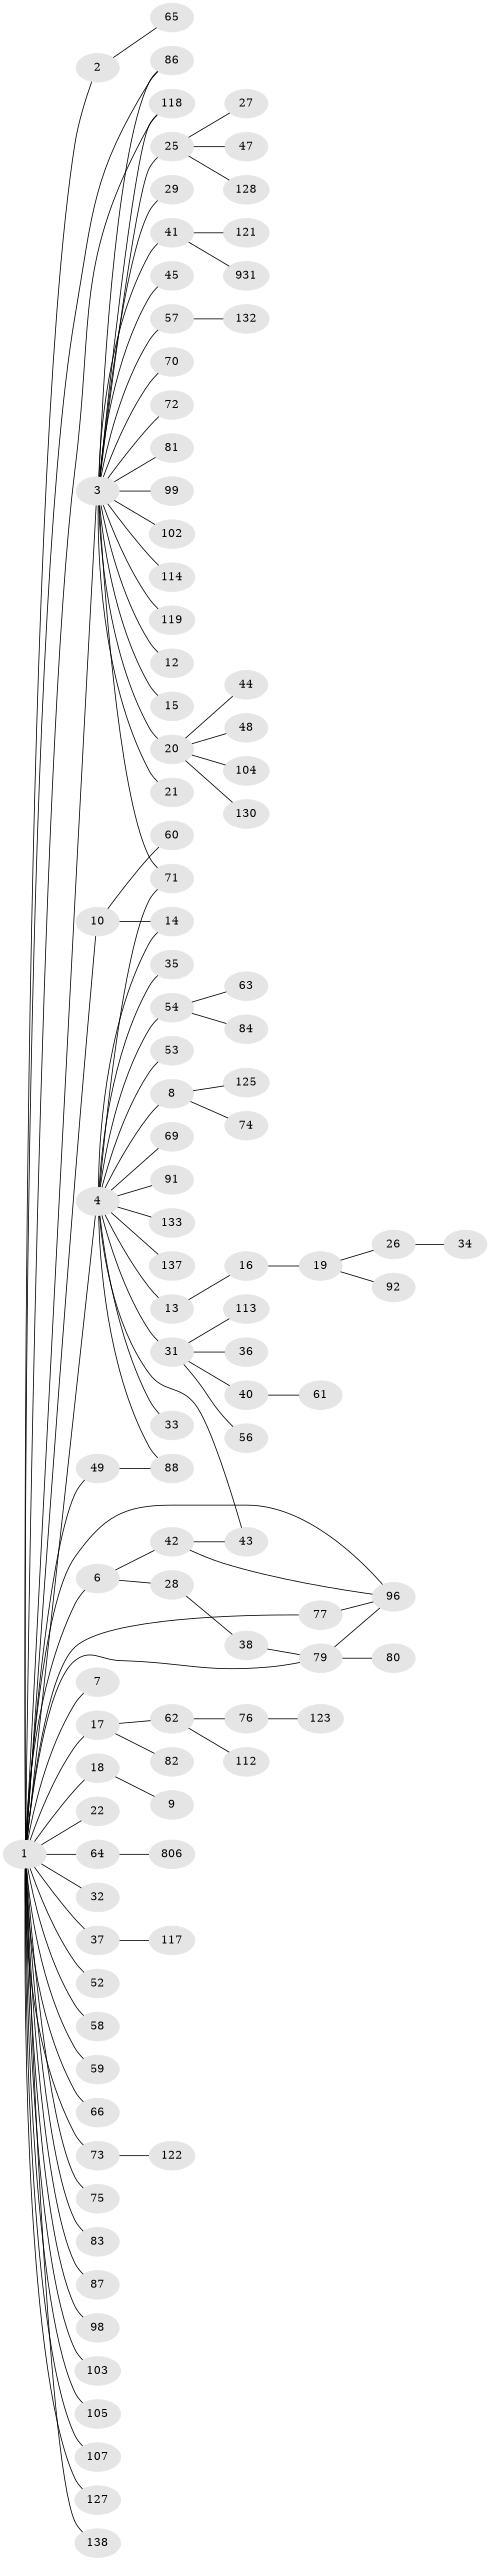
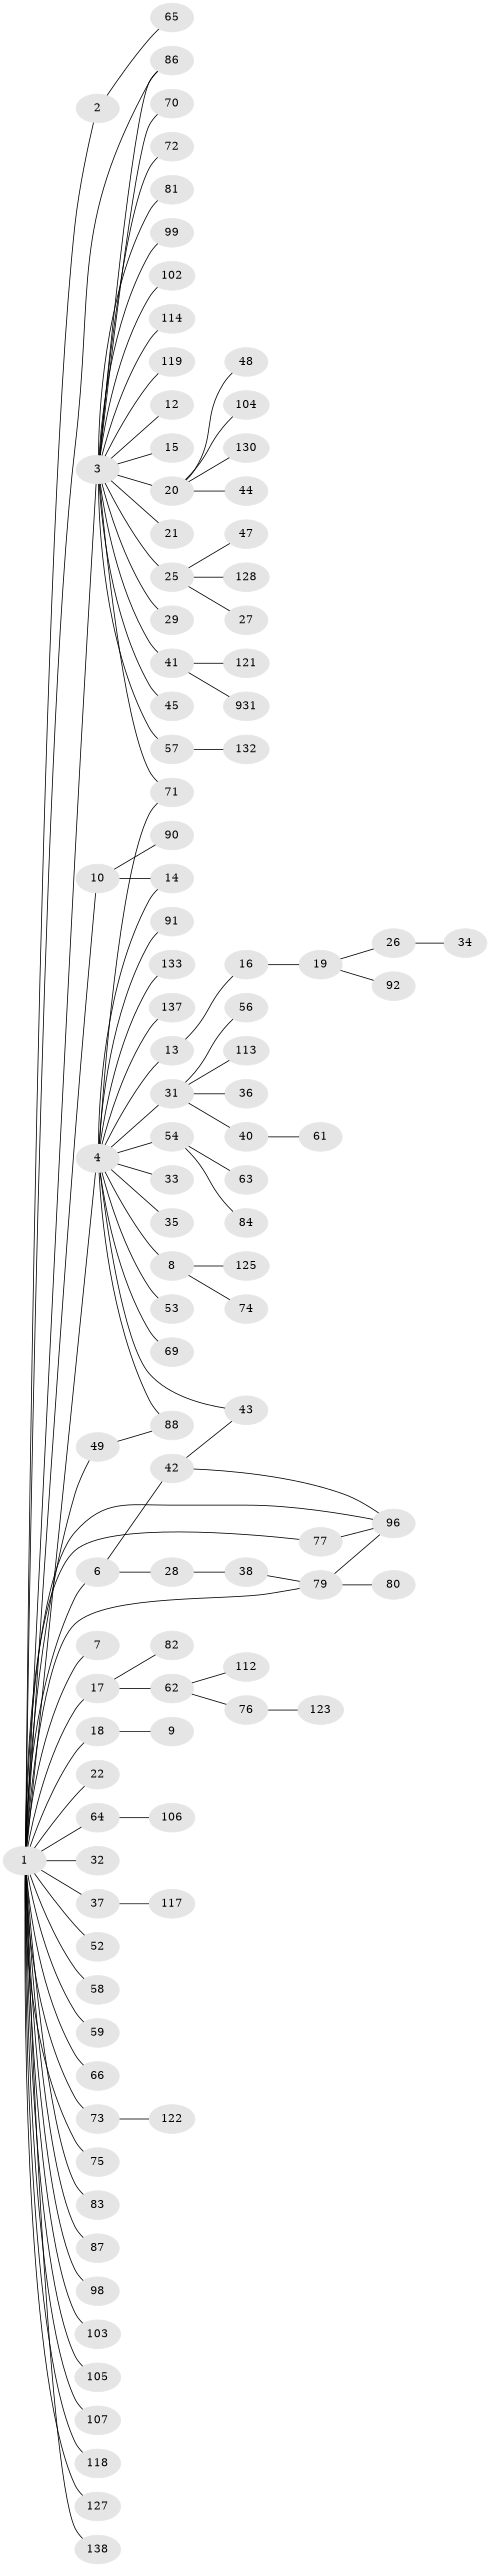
  graph {
    rankdir=LR
    node [color=gray90 style=filled]
    1 [super="+5"]
    2
    3 [super="+46"]
    4 [super="+11"]
    6
    7 [super="+97"]
    10 [super="+124"]
    17 [super="+60"]
    18
    22
    n11 [label=64]
    32
    37
    49 [super="+93"]
    52
    58
    59
    66
    73 [super="+126"]
    75 [super="+85"]
    77 [super="+115"]
    79 [super="+135"]
    83
    86
    87
    96
    98
    103
    105
    107
    118 [super="+136"]
    127
    138
    65 [super="+101"]
    12
    15
    20 [super="+30"]
    21 [super="+50"]
    25 [super="+64"]
    29
    41 [super="+89"]
    45
    57 [super="+94"]
    70
    71 [super="+108"]
    72
    81 [super="+95"]
    99
    102
    114
    119
    8 [super="+68"]
    13
    14 [super="+110"]
    31 [super="+55"]
    33
    35
    43
    53
    54 [super="+120"]
    69 [super="+78"]
    88
    91
    133
    137
    28 [super="+51"]
    42 [super="+129"]
    9 [super="+67"]
-   90 [label=60]
+   90
    62 [super="+116"]
    82
-   106 [super="+109" label=806]
+   106 [super="+109"]
    117
    122
    80
    44 [super="+100"]
    48
    104
    130
    27
    47
    128
    121
    n84 [label=931]
    132
    74
    125
    16 [super="+23"]
    36
    40
    56
    113
    63
    84
    38
    19 [super="+111"]
    26 [super="+39"]
    92
    76
    112
    34
    61 [super="+134"]
    123
    1 -- 2
    1 -- 3 [weight=2]
    1 -- 4
    1 -- 6
    1 -- 7
    1 -- 10
    1 -- 17
    1 -- 18
    1 -- 22
    1 -- n11
    1 -- 32
    1 -- 37
    1 -- 49
    1 -- 52
    1 -- 58
    1 -- 59
    1 -- 66
    1 -- 73
    1 -- 75
    1 -- 77
    1 -- 79
    1 -- 83
    1 -- 86
    1 -- 87
    1 -- 96
    1 -- 98
    1 -- 103
    1 -- 105
    1 -- 107
    1 -- 118
    1 -- 127
    1 -- 138
    2 -- 65
    3 -- 86
-   3 -- 118
    3 -- 12
    3 -- 15
    3 -- 20
    3 -- 21
    3 -- 25
    3 -- 29
    3 -- 41
    3 -- 45
    3 -- 57
    3 -- 70
    3 -- 71
    3 -- 72
    3 -- 81
    3 -- 99
    3 -- 102
    3 -- 114
    3 -- 119
    4 -- 71
    4 -- 8
    4 -- 13
    4 -- 14
    4 -- 31
    4 -- 33
    4 -- 35
    4 -- 43
    4 -- 53
    4 -- 54
    4 -- 69
    4 -- 88
    4 -- 91
    4 -- 133
    4 -- 137
    6 -- 28
    6 -- 42
    10 -- 14
    10 -- 90
    17 -- 62
    17 -- 82
    18 -- 9
    n11 -- 106
    37 -- 117
    49 -- 88
    73 -- 122
    77 -- 96
    79 -- 96
    79 -- 80
    20 -- 44
    20 -- 48
    20 -- 104
    20 -- 130
    25 -- 27
    25 -- 47
    25 -- 128
    41 -- 121
    41 -- n84
    57 -- 132
    8 -- 74
    8 -- 125
    13 -- 16
    31 -- 36
    31 -- 40
    31 -- 56
    31 -- 113
    54 -- 63
    54 -- 84
    28 -- 38
    42 -- 96
    42 -- 43
    62 -- 76
    62 -- 112
    16 -- 19
    40 -- 61
    38 -- 79
    19 -- 26
    19 -- 92
    26 -- 34
    76 -- 123
  }
